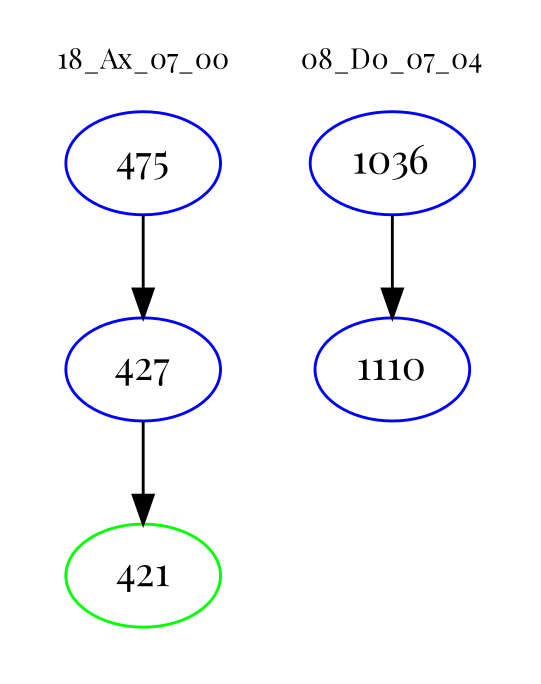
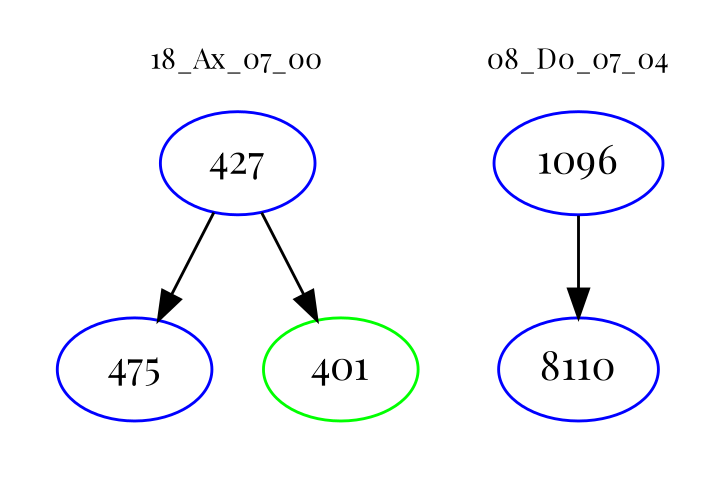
  digraph {
    fontname="Playfair Display"
    node [color=blue fontname="Playfair Display"]
    edge [color=black fontname="Playfair Display"]
    n1 [label=427]
    n2 [label=475]
-   n3 [color=green label=421]
-   n4 [label=1036]
-   n5 [label=1110]
+   n3 [color=green label=401]
+   n4 [label=1096]
+   n5 [label=8110]
    subgraph cluster_1 {
      color=white
      fontsize=10
      label="18_Ax_07_00"
      n1
      n2
      n3
    }
    subgraph cluster_2 {
      color=white
      fontsize=10
      label="08_D0_07_04"
      n4
      n5
    }
-   n2 -> n1
+   n1 -> n2
    n1 -> n3
    n4 -> n5
  }
